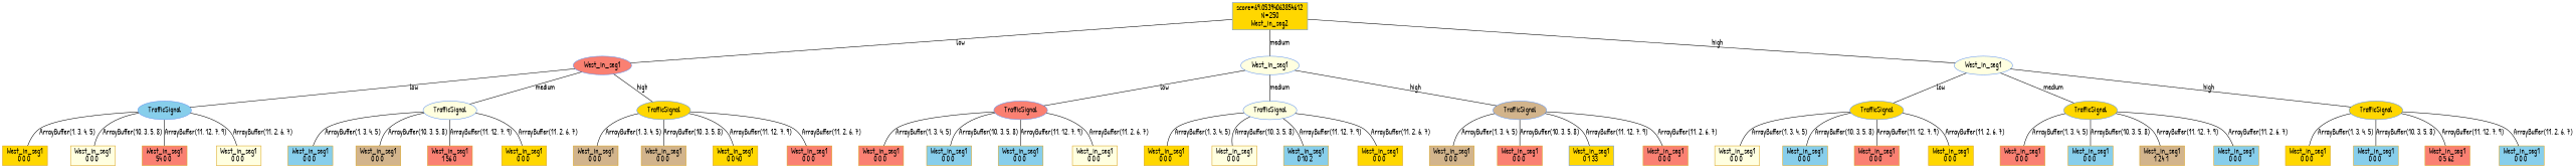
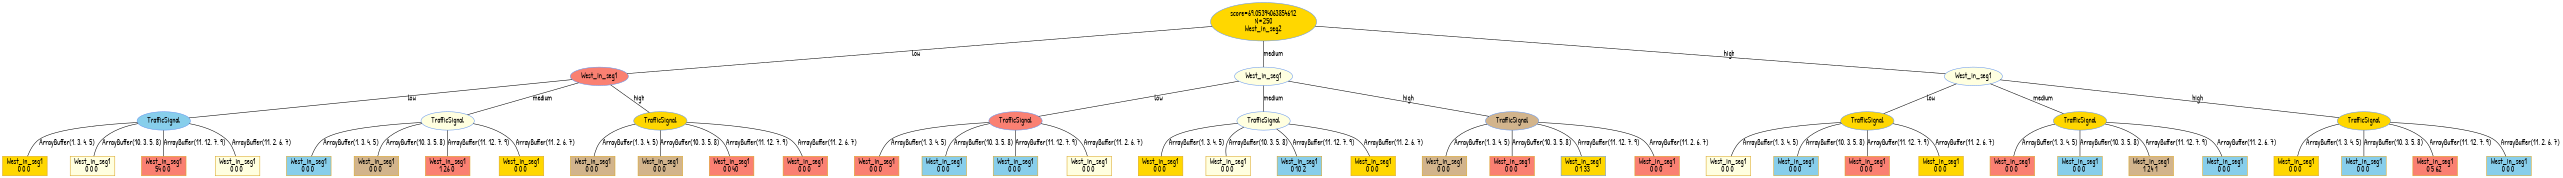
  digraph {
    fontname="Patrick Hand"
    node [color=goldenrod fillcolor=gold fontname="Patrick Hand" shape=box style=filled]
    edge [dir=none fontname="Patrick Hand"]
-   n1 [color=cornflowerblue label="score=69.05394063854612\nN=250\nWest_in_seg2"]
+   n1 [color=cornflowerblue label="score=69.05394063854612\nN=250\nWest_in_seg2" shape=ellipse]
    n2 [color=cornflowerblue fillcolor=salmon label=West_in_seg1 shape=ellipse]
    n3 [color=cornflowerblue fillcolor=lightyellow label=West_in_seg1 shape=ellipse]
    n4 [color=cornflowerblue fillcolor=lightyellow label=West_in_seg1 shape=ellipse]
    n5 [color=cornflowerblue fillcolor=skyblue label=TrafficSignal shape=ellipse]
    n6 [color=cornflowerblue fillcolor=lightyellow label=TrafficSignal shape=ellipse]
    n7 [color=cornflowerblue label=TrafficSignal shape=ellipse]
    n8 [color=cornflowerblue fillcolor=salmon label=TrafficSignal shape=ellipse]
    n9 [color=cornflowerblue fillcolor=lightyellow label=TrafficSignal shape=ellipse]
    n10 [color=cornflowerblue fillcolor=tan label=TrafficSignal shape=ellipse]
    n11 [color=cornflowerblue label=TrafficSignal shape=ellipse]
    n12 [color=cornflowerblue label=TrafficSignal shape=ellipse]
    n13 [color=cornflowerblue label=TrafficSignal shape=ellipse]
    n14 [label="West_in_seg1\n0 0 0 "]
    n15 [fillcolor=lightyellow label="West_in_seg1\n0 0 0 "]
    n16 [fillcolor=salmon label="West_in_seg1\n54 0 0 "]
    n17 [fillcolor=lightyellow label="West_in_seg1\n0 0 0 "]
    n18 [fillcolor=skyblue label="West_in_seg1\n0 0 0 "]
    n19 [fillcolor=tan label="West_in_seg1\n0 0 0 "]
-   n20 [fillcolor=salmon label="West_in_seg1\n1 56 0 "]
+   n20 [fillcolor=salmon label="West_in_seg1\n1 26 0 "]
    n21 [label="West_in_seg1\n0 0 0 "]
    n22 [fillcolor=tan label="West_in_seg1\n0 0 0 "]
    n23 [fillcolor=tan label="West_in_seg1\n0 0 0 "]
-   n24 [label="West_in_seg1\n0 0 40 "]
+   n24 [fillcolor=salmon label="West_in_seg1\n0 0 40 "]
    n25 [fillcolor=salmon label="West_in_seg1\n0 0 0 "]
    n26 [fillcolor=salmon label="West_in_seg1\n0 0 0 "]
    n27 [fillcolor=skyblue label="West_in_seg1\n0 0 0 "]
    n28 [fillcolor=skyblue label="West_in_seg1\n0 0 0 "]
    n29 [fillcolor=lightyellow label="West_in_seg1\n0 0 0 "]
    n30 [label="West_in_seg1\n0 0 0 "]
    n31 [fillcolor=lightyellow label="West_in_seg1\n0 0 0 "]
    n32 [fillcolor=skyblue label="West_in_seg1\n0 10 2 "]
    n33 [fillcolor=lightyellow label="West_in_seg1\n0 0 0 "]
    n34 [label="West_in_seg1\n0 0 0 "]
    n35 [fillcolor=tan label="West_in_seg1\n0 0 0 "]
    n36 [fillcolor=salmon label="West_in_seg1\n0 0 0 "]
    n37 [color=cornflowerblue label="West_in_seg1\n0 1 33 "]
    n38 [fillcolor=salmon label="West_in_seg1\n0 0 0 "]
    n39 [fillcolor=skyblue label="West_in_seg1\n0 0 0 "]
    n40 [fillcolor=salmon label="West_in_seg1\n0 0 0 "]
    n41 [label="West_in_seg1\n0 0 0 "]
    n42 [fillcolor=salmon label="West_in_seg1\n0 0 0 "]
    n43 [fillcolor=skyblue label="West_in_seg1\n0 0 0 "]
    n44 [fillcolor=tan label="West_in_seg1\n1 24 1 "]
    n45 [fillcolor=skyblue label="West_in_seg1\n0 0 0 "]
    n46 [label="West_in_seg1\n0 0 0 "]
    n47 [fillcolor=skyblue label="West_in_seg1\n0 0 0 "]
    n48 [fillcolor=salmon label="West_in_seg1\n0 5 62 "]
    n49 [fillcolor=skyblue label="West_in_seg1\n0 0 0 "]
    subgraph sub_1 {
      rank=same
      n1
    }
    subgraph sub_2 {
      rank=same
      n2
    }
    subgraph sub_3 {
      rank=same
      n3
    }
    subgraph sub_4 {
      rank=same
      n4
    }
    subgraph sub_5 {
      rank=same
      n5
    }
    subgraph sub_6 {
      rank=same
      n6
    }
    subgraph sub_7 {
      rank=same
      n7
    }
    subgraph sub_8 {
      rank=same
      n8
    }
    subgraph sub_9 {
      rank=same
      n9
    }
    subgraph sub_10 {
      rank=same
      n10
    }
    subgraph sub_11 {
      rank=same
      n11
    }
    subgraph sub_12 {
      rank=same
      n12
    }
    subgraph sub_13 {
      rank=same
      n13
    }
    subgraph sub_14 {
      rank=same
      n14
    }
    subgraph sub_15 {
      rank=same
      n15
    }
    subgraph sub_16 {
      rank=same
      n16
    }
    subgraph sub_17 {
      rank=same
      n17
    }
    subgraph sub_18 {
      rank=same
      n18
    }
    subgraph sub_19 {
      rank=same
      n19
    }
    subgraph sub_20 {
      rank=same
      n20
    }
    subgraph sub_21 {
      rank=same
      n21
    }
    subgraph sub_22 {
      rank=same
      n22
    }
    subgraph sub_23 {
      rank=same
      n23
    }
    subgraph sub_24 {
      rank=same
      n24
    }
    subgraph sub_25 {
      rank=same
      n25
    }
    subgraph sub_26 {
      rank=same
      n26
    }
    subgraph sub_27 {
      rank=same
      n27
    }
    subgraph sub_28 {
      rank=same
      n28
    }
    subgraph sub_29 {
      rank=same
      n29
    }
    subgraph sub_30 {
      rank=same
      n30
    }
    subgraph sub_31 {
      rank=same
      n31
    }
    subgraph sub_32 {
      rank=same
      n32
    }
    subgraph sub_33 {
      rank=same
      n33
    }
    subgraph sub_34 {
      rank=same
      n34
    }
    subgraph sub_35 {
      rank=same
      n35
    }
    subgraph sub_36 {
      rank=same
      n36
    }
    subgraph sub_37 {
      rank=same
      n37
    }
    subgraph sub_38 {
      rank=same
      n38
    }
    subgraph sub_39 {
      rank=same
      n39
    }
    subgraph sub_40 {
      rank=same
      n40
    }
    subgraph sub_41 {
      rank=same
      n41
    }
    subgraph sub_42 {
      rank=same
      n42
    }
    subgraph sub_43 {
      rank=same
      n43
    }
    subgraph sub_44 {
      rank=same
      n44
    }
    subgraph sub_45 {
      rank=same
      n45
    }
    subgraph sub_46 {
      rank=same
      n46
    }
    subgraph sub_47 {
      rank=same
      n47
    }
    subgraph sub_48 {
      rank=same
      n48
    }
    subgraph sub_49 {
      rank=same
      n49
    }
    n1 -> n2 [label=low]
    n1 -> n3 [label=medium]
    n1 -> n4 [label=high]
    n2 -> n5 [label=low]
    n2 -> n6 [label=medium]
    n2 -> n7 [label=high]
    n3 -> n8 [label=low]
    n3 -> n9 [label=medium]
    n3 -> n10 [label=high]
    n4 -> n11 [label=low]
    n4 -> n12 [label=medium]
    n4 -> n13 [label=high]
    n5 -> n14 [label="ArrayBuffer(1, 3, 4, 5)"]
    n5 -> n15 [label="ArrayBuffer(10, 3, 5, 8)"]
    n5 -> n16 [label="ArrayBuffer(11, 12, 7, 9)"]
    n5 -> n17 [label="ArrayBuffer(11, 2, 6, 7)"]
    n6 -> n18 [label="ArrayBuffer(1, 3, 4, 5)"]
    n6 -> n19 [label="ArrayBuffer(10, 3, 5, 8)"]
    n6 -> n20 [label="ArrayBuffer(11, 12, 7, 9)"]
    n6 -> n21 [label="ArrayBuffer(11, 2, 6, 7)"]
    n7 -> n22 [label="ArrayBuffer(1, 3, 4, 5)"]
    n7 -> n23 [label="ArrayBuffer(10, 3, 5, 8)"]
    n7 -> n24 [label="ArrayBuffer(11, 12, 7, 9)"]
    n7 -> n25 [label="ArrayBuffer(11, 2, 6, 7)"]
    n8 -> n26 [label="ArrayBuffer(1, 3, 4, 5)"]
    n8 -> n27 [label="ArrayBuffer(10, 3, 5, 8)"]
    n8 -> n28 [label="ArrayBuffer(11, 12, 7, 9)"]
    n8 -> n29 [label="ArrayBuffer(11, 2, 6, 7)"]
    n9 -> n30 [label="ArrayBuffer(1, 3, 4, 5)"]
    n9 -> n31 [label="ArrayBuffer(10, 3, 5, 8)"]
    n9 -> n32 [label="ArrayBuffer(11, 12, 7, 9)"]
    n9 -> n34 [label="ArrayBuffer(11, 2, 6, 7)"]
    n10 -> n35 [label="ArrayBuffer(1, 3, 4, 5)"]
    n10 -> n36 [label="ArrayBuffer(10, 3, 5, 8)"]
    n10 -> n37 [label="ArrayBuffer(11, 12, 7, 9)"]
    n10 -> n38 [label="ArrayBuffer(11, 2, 6, 7)"]
    n11 -> n33 [label="ArrayBuffer(1, 3, 4, 5)"]
    n11 -> n39 [label="ArrayBuffer(10, 3, 5, 8)"]
    n11 -> n40 [label="ArrayBuffer(11, 12, 7, 9)"]
    n11 -> n41 [label="ArrayBuffer(11, 2, 6, 7)"]
    n12 -> n42 [label="ArrayBuffer(1, 3, 4, 5)"]
    n12 -> n43 [label="ArrayBuffer(10, 3, 5, 8)"]
    n12 -> n44 [label="ArrayBuffer(11, 12, 7, 9)"]
    n12 -> n45 [label="ArrayBuffer(11, 2, 6, 7)"]
    n13 -> n46 [label="ArrayBuffer(1, 3, 4, 5)"]
    n13 -> n47 [label="ArrayBuffer(10, 3, 5, 8)"]
    n13 -> n48 [label="ArrayBuffer(11, 12, 7, 9)"]
    n13 -> n49 [label="ArrayBuffer(11, 2, 6, 7)"]
  }
